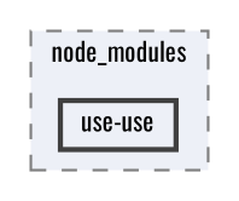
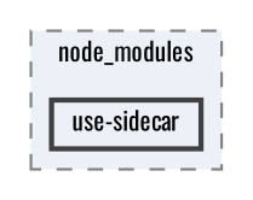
  digraph {
    compound=true
    fontname=Oswald
-   n1 [color=grey25 fillcolor="#edf0f7" fontname=Oswald fontsize=10 height=0.2 label="use-use" shape=box style="filled,bold" width=0.4]
+   n1 [color=grey25 fillcolor="#edf0f7" fontname=Oswald fontsize=10 height=0.2 label="use-sidecar" shape=box style="filled,bold" width=0.4]
    subgraph cluster_1 {
      bgcolor="#edf0f7"
      fontsize=10
      label=node_modules
      pencolor=grey50
      style="filled,dashed"
      n1
    }
  }
